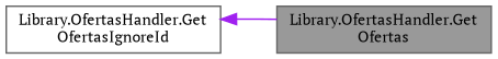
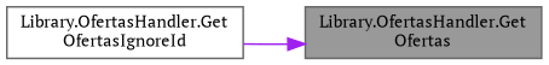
  digraph {
    rankdir=RL
    fontname="PT Serif"
    node [fontname="PT Serif" fontsize=10 shape=box style=filled]
    n1 [color=gray40 fillcolor=grey60 fontcolor=black height=0.2 label="Library.OfertasHandler.Get\lOfertas" width=0.4]
    n2 [color=grey40 fillcolor=white height=0.2 label="Library.OfertasHandler.Get\lOfertasIgnoreId" width=0.4]
-   n2 -> n1 [color=purple dir=back fontname="PT Serif" fontsize=10 labelfontname=Helvetica labelfontsize=10 style=solid]
+   n1 -> n2 [color=purple dir=back fontname="PT Serif" fontsize=10 labelfontname=Helvetica labelfontsize=10 style=solid]
  }
